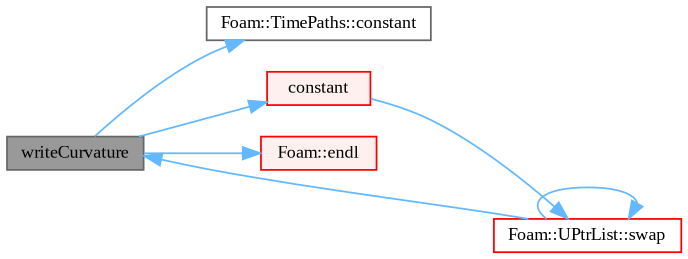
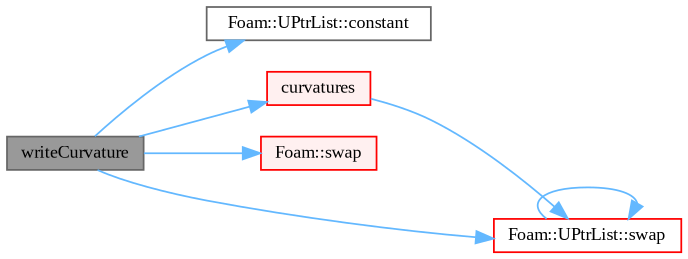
  digraph {
    fontname="Liberation Serif"
    rankdir=LR
    node [color=red fillcolor=white fontname="Liberation Serif" fontsize=10 shape=box style=filled]
    edge [color=steelblue1 fontname="Liberation Serif" fontsize=10 labelfontname=Helvetica labelfontsize=10 style=solid]
    n1 [color=gray40 fillcolor=grey60 fontcolor=black height=0.2 label=writeCurvature width=0.4]
-   n2 [color=grey40 height=0.2 label="Foam::TimePaths::constant" width=0.4]
-   n3 [fillcolor="#FFF0F0" height=0.2 label=constant width=0.4]
-   n4 [fillcolor="#FFF0F0" height=0.2 label="Foam::endl" width=0.4]
+   n2 [color=grey40 height=0.2 label="Foam::UPtrList::constant" width=0.4]
+   n3 [fillcolor="#FFF0F0" height=0.2 label=curvatures width=0.4]
+   n4 [fillcolor="#FFF0F0" height=0.2 label="Foam::swap" width=0.4]
    n5 [height=0.2 label="Foam::UPtrList::swap" width=0.4]
    n1 -> n2
    n1 -> n3
    n1 -> n4
-   n5 -> n1
+   n1 -> n5
    n3 -> n5
    n5 -> n5
  }
